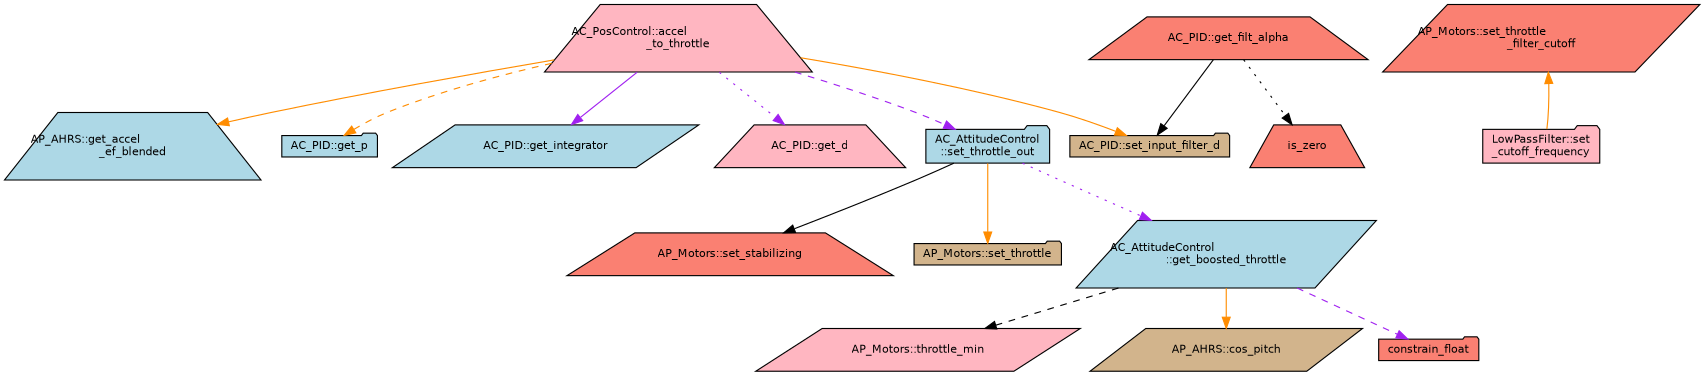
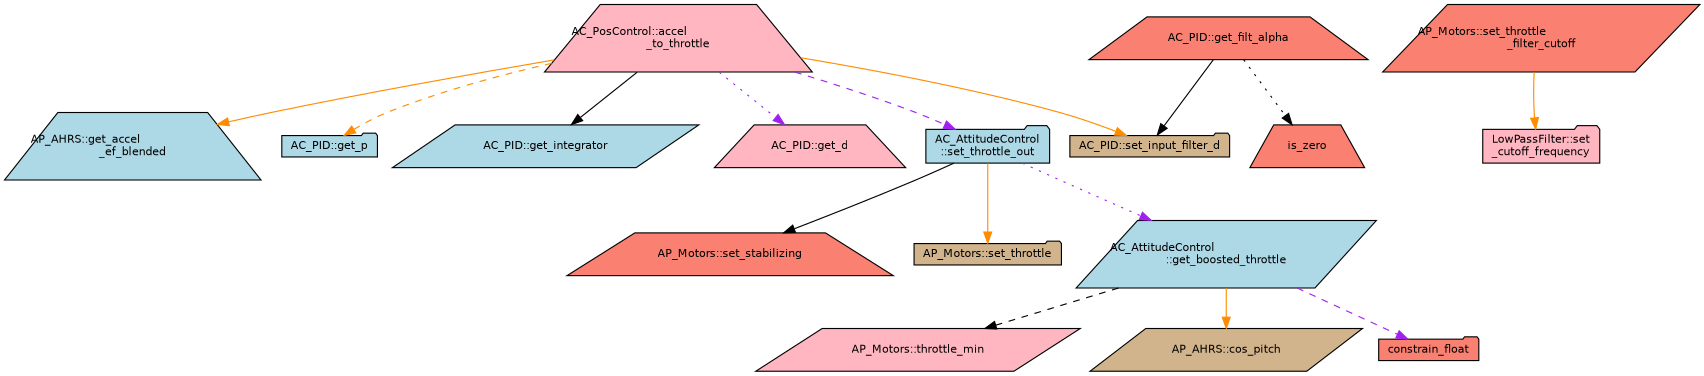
  digraph {
    rankdir=TB
    node [color=black fillcolor=lightblue fontname=Helvetica fontsize=10 shape=trapezium style=filled]
    edge [color=darkorange fontname=Helvetica fontsize=10 labelfontname=Helvetica labelfontsize=10 style=solid]
    n1 [fillcolor=lightpink fontcolor=black height=0.2 label="AC_PosControl::accel\l_to_throttle" width=0.4]
    n2 [height=0.2 label="AP_AHRS::get_accel\l_ef_blended" width=0.4]
    n3 [fillcolor=tan height=0.2 label="AC_PID::set_input_filter_d" shape=folder width=0.4]
    n4 [height=0.2 label="AC_PID::get_p" shape=folder width=0.4]
    n5 [height=0.2 label="AC_PID::get_integrator" shape=parallelogram width=0.4]
    n6 [fillcolor=lightpink height=0.2 label="AC_PID::get_d" width=0.4]
    n7 [height=0.2 label="AC_AttitudeControl\l::set_throttle_out" shape=folder width=0.4]
    n8 [fillcolor=salmon height=0.2 label="AP_Motors::set_stabilizing" width=0.4]
    n9 [fillcolor=tan height=0.2 label="AP_Motors::set_throttle" shape=folder width=0.4]
    n10 [height=0.2 label="AC_AttitudeControl\l::get_boosted_throttle" shape=parallelogram width=0.4]
    n11 [fillcolor=salmon height=0.2 label="AC_PID::get_filt_alpha" width=0.4]
    n12 [fillcolor=salmon height=0.2 label=is_zero width=0.4]
    n13 [fillcolor=salmon height=0.2 label="AP_Motors::set_throttle\l_filter_cutoff" shape=parallelogram width=0.4]
    n14 [fillcolor=lightpink height=0.2 label="LowPassFilter::set\l_cutoff_frequency" shape=folder width=0.4]
    n15 [fillcolor=lightpink height=0.2 label="AP_Motors::throttle_min" shape=parallelogram width=0.4]
    n16 [fillcolor=tan height=0.2 label="AP_AHRS::cos_pitch" shape=parallelogram width=0.4]
    n17 [fillcolor=salmon height=0.2 label=constrain_float shape=folder width=0.4]
    n1 -> n2
    n1 -> n3
    n1 -> n4 [style=dashed]
-   n1 -> n5 [color=purple]
+   n1 -> n5 [color=black]
    n1 -> n6 [color=purple style=dotted]
    n1 -> n7 [color=purple style=dashed]
    n7 -> n8 [color=black]
    n7 -> n9
    n7 -> n10 [color=purple style=dotted]
    n10 -> n15 [color=black style=dashed]
    n10 -> n16
    n10 -> n17 [color=purple style=dashed]
    n11 -> n3 [color=black]
    n11 -> n12 [color=black style=dotted]
-   n14 -> n13
+   n13 -> n14
  }
